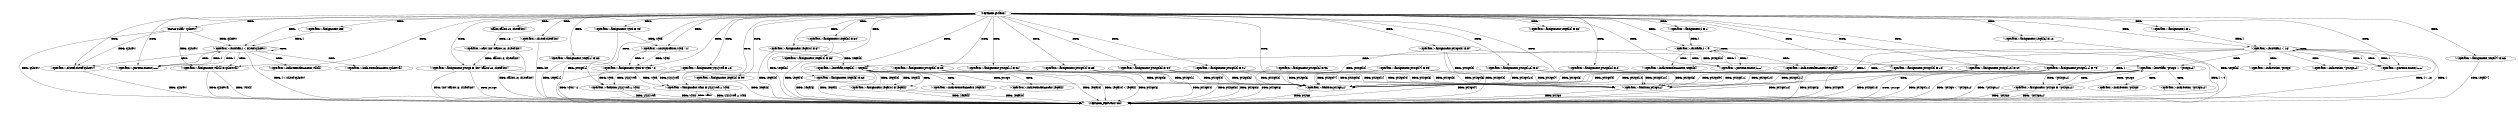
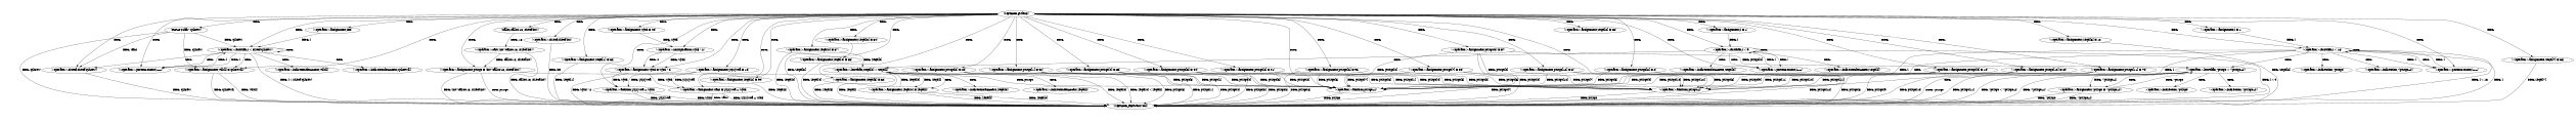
  digraph {
    n1 [label="(METHOD,gwfemz)"]
    n2 [label="(PARAM,char* qzhsew)"]
    n3 [label="(<operator>.assignment,i=0)"]
    n4 [label="(<operator>.lessThan,i < sizeof(qzhsew))"]
    n5 [label="(<operator>.sizeOf,sizeof(qzhsew))"]
    n6 [label="(<operator>.postIncrement,i++)"]
    n7 [label="(<operator>.assignment,vtlb[i] = qzhsew[i])"]
    n8 [label="(<operator>.assignment,wjtxi = 40)"]
    n9 [label="(<operator>.assignment,zeqei[0] = 37)"]
    n10 [label="(<operator>.assignment,ptztgo = (int*)calloc(13, sizeof(int)))"]
    n11 [label="(calloc,calloc(13, sizeof(int)))"]
    n12 [label="(<operator>.sizeOf,sizeof(int))"]
    n13 [label="(<operator>.assignment,zeqei[1] = 66)"]
    n14 [label="(<operator>.assignment,ptztgo[0] = 57)"]
    n15 [label="(<operator>.assignment,yzyrjwoa = 16)"]
    n16 [label="(<operator>.assignment,zeqei[2] = 99)"]
    n17 [label="(<operator>.assignment,wjtxi = wjtxi * 2)"]
    n18 [label="(<operator>.multiplication,wjtxi * 2)"]
    n19 [label="(<operator>.assignment,ptztgo[1] = 92)"]
    n20 [label="(<operator>.assignment,uans = yzyrjwoa + wjtxi)"]
    n21 [label="(<operator>.addition,yzyrjwoa + wjtxi)"]
    n22 [label="(<operator>.assignment,ptztgo[2] = 91)"]
    n23 [label="(<operator>.assignment,zeqei[3] = 34)"]
    n24 [label="(<operator>.assignment,ptztgo[3] = 20)"]
    n25 [label="(<operator>.assignment,zeqei[4] = 83)"]
    n26 [label="(<operator>.assignment,ptztgo[4] = 85)"]
    n27 [label="(<operator>.assignment,ptztgo[5] = 44)"]
    n28 [label="(<operator>.assignment,zeqei[5] = 32)"]
    n29 [label="(<operator>.assignment,ptztgo[6] = 96)"]
    n30 [label="(<operator>.assignment,ptztgo[7] = 55)"]
    n31 [label="(<operator>.assignment,ptztgo[8] = 2)"]
    n32 [label="(<operator>.assignment,zeqei[6] = 12)"]
    n33 [label="(<operator>.assignment,zeqei[7] = 66)"]
    n34 [label="(<operator>.assignment,zeqei[8] = 23)"]
    n35 [label="(<operator>.assignment,ptztgo[9] = 18)"]
    n36 [label="(<operator>.assignment,ptztgo[10] = 69)"]
    n37 [label="(<operator>.assignment,ptztgo[11] = 75)"]
    n38 [label="(<operator>.assignment,ptztgo[12] = 3)"]
    n39 [label="(<operator>.assignment,i = 1)"]
    n40 [label="(<operator>.lessThan,i < 9)"]
    n41 [label="(<operator>.postIncrement,i++)"]
    n42 [label="(<operator>.assignment,i = 1)"]
    n43 [label="(<operator>.lessThan,i < 13)"]
    n44 [label="(<operator>.postIncrement,i++)"]
    n45 [label="(<operator>.addition,ptztgo+i)"]
    n46 [label="(<operator>.addition,ptztgo+i)"]
    n47 [label="(METHOD_RETURN,void)"]
    n48 [label="(<operator>.indirectIndexAccess,vtlb[i])"]
    n49 [label="(<operator>.indirectIndexAccess,qzhsew[i])"]
    n50 [label="(<operator>.lessThan,zeqei[0] < zeqei[i])"]
    n51 [label="(<operator>.cast,(int*)calloc(13, sizeof(int)))"]
    n52 [label="(<operator>.lessThan,*ptztgo < *(ptztgo+i))"]
    n53 [label="(<operator>.indirectIndexAccess,zeqei[0])"]
    n54 [label="(<operator>.indirectIndexAccess,zeqei[i])"]
    n55 [label="(<operator>.indirection,*ptztgo)"]
    n56 [label="(<operator>.indirection,*(ptztgo+i))"]
    n57 [label="(<operator>.assignment,zeqei[0] = zeqei[i])"]
    n58 [label="(<operator>.indirectIndexAccess,zeqei[0])"]
    n59 [label="(<operator>.indirectIndexAccess,zeqei[i])"]
    n60 [label="(<operator>.assignment,*ptztgo = *(ptztgo+i))"]
    n61 [label="(<operator>.indirection,*ptztgo)"]
    n62 [label="(<operator>.indirection,*(ptztgo+i))"]
    n1 -> n2 [label="DDG: "]
    n1 -> n3 [label="DDG: "]
    n1 -> n4 [label="DDG: "]
    n1 -> n5 [label="DDG: "]
    n1 -> n6 [label="DDG: "]
    n1 -> n7 [label="DDG: "]
    n1 -> n8 [label="DDG: "]
    n1 -> n9 [label="DDG: "]
    n1 -> n10 [label="DDG: "]
    n1 -> n11 [label="DDG: "]
    n1 -> n12 [label="DDG: "]
    n1 -> n13 [label="DDG: "]
    n1 -> n14 [label="DDG: "]
    n1 -> n15 [label="DDG: "]
    n1 -> n16 [label="DDG: "]
    n1 -> n17 [label="DDG: "]
    n1 -> n18 [label="DDG: "]
    n1 -> n19 [label="DDG: "]
    n1 -> n20 [label="DDG: "]
    n1 -> n21 [label="DDG: "]
    n1 -> n22 [label="DDG: "]
    n1 -> n23 [label="DDG: "]
    n1 -> n24 [label="DDG: "]
    n1 -> n25 [label="DDG: "]
    n1 -> n26 [label="DDG: "]
    n1 -> n27 [label="DDG: "]
    n1 -> n28 [label="DDG: "]
+   n1 -> n29 [label="DDG: "]
+   n1 -> n30 [label="DDG: "]
    n1 -> n31 [label="DDG: "]
    n1 -> n32 [label="DDG: "]
    n1 -> n33 [label="DDG: "]
    n1 -> n34 [label="DDG: "]
    n1 -> n35 [label="DDG: "]
    n1 -> n36 [label="DDG: "]
    n1 -> n37 [label="DDG: "]
    n1 -> n38 [label="DDG: "]
    n1 -> n39 [label="DDG: "]
    n1 -> n40 [label="DDG: "]
    n1 -> n41 [label="DDG: "]
    n1 -> n42 [label="DDG: "]
    n1 -> n43 [label="DDG: "]
    n1 -> n44 [label="DDG: "]
    n1 -> n45 [label="DDG: "]
    n1 -> n46 [label="DDG: "]
    n2 -> n4 [label="DDG: qzhsew"]
-   n2 -> n5 [label="DDG: qzhsew"]
+   n2 -> n5 [label="DDG: uans"]
    n2 -> n7 [label="DDG: qzhsew"]
    n2 -> n47 [label="DDG: qzhsew"]
    n3 -> n4 [label="DDG: i"]
    n4 -> n4 [label="CDG: "]
    n4 -> n5 [label="CDG: "]
    n4 -> n6 [label="DDG: i"]
    n4 -> n6 [label="CDG: "]
    n4 -> n7 [label="CDG: "]
    n4 -> n47 [label="DDG: i < sizeof(qzhsew)"]
    n4 -> n48 [label="CDG: "]
    n4 -> n49 [label="CDG: "]
    n5 -> n47 [label="DDG: qzhsew"]
    n6 -> n4 [label="DDG: i"]
    n7 -> n47 [label="DDG: qzhsew[i]"]
    n7 -> n47 [label="DDG: vtlb[i]"]
    n8 -> n18 [label="DDG: wjtxi"]
    n9 -> n47 [label="DDG: zeqei[0]"]
    n9 -> n50 [label="DDG: zeqei[0]"]
    n10 -> n45 [label="DDG: ptztgo"]
    n10 -> n47 [label="DDG: ptztgo"]
    n10 -> n47 [label="DDG: (int*)calloc(13, sizeof(int))"]
    n11 -> n51 [label="DDG: 13"]
    n12 -> n47 [label="DDG: int"]
    n13 -> n47 [label="DDG: zeqei[1]"]
    n14 -> n45 [label="DDG: ptztgo[0]"]
    n14 -> n46 [label="DDG: ptztgo[0]"]
    n14 -> n47 [label="DDG: ptztgo[0]"]
    n14 -> n52 [label="DDG: ptztgo[0]"]
    n15 -> n20 [label="DDG: yzyrjwoa"]
    n15 -> n21 [label="DDG: yzyrjwoa"]
    n16 -> n47 [label="DDG: zeqei[2]"]
    n17 -> n20 [label="DDG: wjtxi"]
    n17 -> n21 [label="DDG: wjtxi"]
    n17 -> n47 [label="DDG: wjtxi * 2"]
    n18 -> n17 [label="DDG: wjtxi"]
    n18 -> n17 [label="DDG: 2"]
    n19 -> n45 [label="DDG: ptztgo[1]"]
    n19 -> n46 [label="DDG: ptztgo[1]"]
-   n8 -> n47 [label="DDG: ptztgo[1]"]
+   n19 -> n47 [label="DDG: ptztgo[1]"]
    n20 -> n47 [label="DDG: yzyrjwoa + wjtxi"]
    n20 -> n47 [label="DDG: uans"]
    n21 -> n47 [label="DDG: wjtxi"]
    n21 -> n47 [label="DDG: yzyrjwoa"]
    n22 -> n45 [label="DDG: ptztgo[2]"]
    n22 -> n46 [label="DDG: ptztgo[2]"]
    n22 -> n47 [label="DDG: ptztgo[2]"]
    n23 -> n47 [label="DDG: zeqei[3]"]
    n24 -> n45 [label="DDG: ptztgo[3]"]
    n24 -> n46 [label="DDG: ptztgo[3]"]
    n24 -> n47 [label="DDG: ptztgo[3]"]
    n25 -> n47 [label="DDG: zeqei[4]"]
    n26 -> n45 [label="DDG: ptztgo[4]"]
    n26 -> n46 [label="DDG: ptztgo[4]"]
    n26 -> n47 [label="DDG: ptztgo[4]"]
    n27 -> n45 [label="DDG: ptztgo[5]"]
    n27 -> n46 [label="DDG: ptztgo[5]"]
    n27 -> n47 [label="DDG: ptztgo[5]"]
    n28 -> n47 [label="DDG: zeqei[5]"]
    n29 -> n45 [label="DDG: ptztgo[6]"]
    n29 -> n46 [label="DDG: ptztgo[6]"]
    n29 -> n47 [label="DDG: ptztgo[6]"]
    n30 -> n45 [label="DDG: ptztgo[7]"]
    n30 -> n46 [label="DDG: ptztgo[7]"]
    n30 -> n47 [label="DDG: ptztgo[7]"]
    n31 -> n45 [label="DDG: ptztgo[8]"]
    n31 -> n46 [label="DDG: ptztgo[8]"]
    n31 -> n47 [label="DDG: ptztgo[8]"]
    n32 -> n47 [label="DDG: zeqei[6]"]
    n33 -> n47 [label="DDG: zeqei[7]"]
    n35 -> n45 [label="DDG: ptztgo[9]"]
    n35 -> n46 [label="DDG: ptztgo[9]"]
    n35 -> n47 [label="DDG: ptztgo[9]"]
    n36 -> n45 [label="DDG: ptztgo[10]"]
    n36 -> n46 [label="DDG: ptztgo[10]"]
    n36 -> n47 [label="DDG: ptztgo[10]"]
    n37 -> n45 [label="DDG: ptztgo[11]"]
    n37 -> n46 [label="DDG: ptztgo[11]"]
    n37 -> n47 [label="DDG: ptztgo[11]"]
    n38 -> n45 [label="DDG: ptztgo[12]"]
    n38 -> n46 [label="DDG: ptztgo[12]"]
    n38 -> n47 [label="DDG: ptztgo[12]"]
    n39 -> n40 [label="DDG: i"]
    n40 -> n40 [label="CDG: "]
    n40 -> n41 [label="DDG: i"]
    n40 -> n41 [label="CDG: "]
    n40 -> n47 [label="DDG: i < 9"]
    n40 -> n50 [label="CDG: "]
    n40 -> n53 [label="CDG: "]
    n40 -> n54 [label="CDG: "]
    n41 -> n40 [label="DDG: i"]
    n42 -> n43 [label="DDG: i"]
    n43 -> n43 [label="CDG: "]
    n43 -> n44 [label="DDG: i"]
    n43 -> n44 [label="CDG: "]
    n43 -> n45 [label="DDG: i"]
    n43 -> n45 [label="CDG: "]
    n43 -> n46 [label="DDG: i"]
    n43 -> n47 [label="DDG: i < 13"]
    n43 -> n47 [label="DDG: i"]
    n43 -> n52 [label="CDG: "]
    n43 -> n55 [label="CDG: "]
    n43 -> n56 [label="CDG: "]
    n44 -> n43 [label="DDG: i"]
    n45 -> n47 [label="DDG: ptztgo"]
    n46 -> n47 [label="DDG: ptztgo"]
    n50 -> n47 [label="DDG: zeqei[0]"]
    n50 -> n47 [label="DDG: zeqei[0] < zeqei[i]"]
    n50 -> n47 [label="DDG: zeqei[i]"]
    n50 -> n57 [label="DDG: zeqei[i]"]
    n50 -> n57 [label="CDG: "]
    n50 -> n58 [label="CDG: "]
    n50 -> n59 [label="CDG: "]
    n51 -> n10 [label="DDG: calloc(13, sizeof(int))"]
    n51 -> n47 [label="DDG: calloc(13, sizeof(int))"]
    n52 -> n46 [label="CDG: "]
    n52 -> n47 [label="DDG: *ptztgo"]
    n52 -> n47 [label="DDG: *ptztgo < *(ptztgo+i)"]
    n52 -> n47 [label="DDG: *(ptztgo+i)"]
    n52 -> n60 [label="DDG: *(ptztgo+i)"]
    n52 -> n60 [label="CDG: "]
    n52 -> n61 [label="CDG: "]
    n52 -> n62 [label="CDG: "]
    n57 -> n47 [label="DDG: zeqei[0]"]
    n57 -> n47 [label="DDG: zeqei[i]"]
    n57 -> n50 [label="DDG: zeqei[0]"]
    n60 -> n47 [label="DDG: *(ptztgo+i)"]
    n60 -> n47 [label="DDG: *ptztgo"]
    n60 -> n52 [label="DDG: *ptztgo"]
  }
